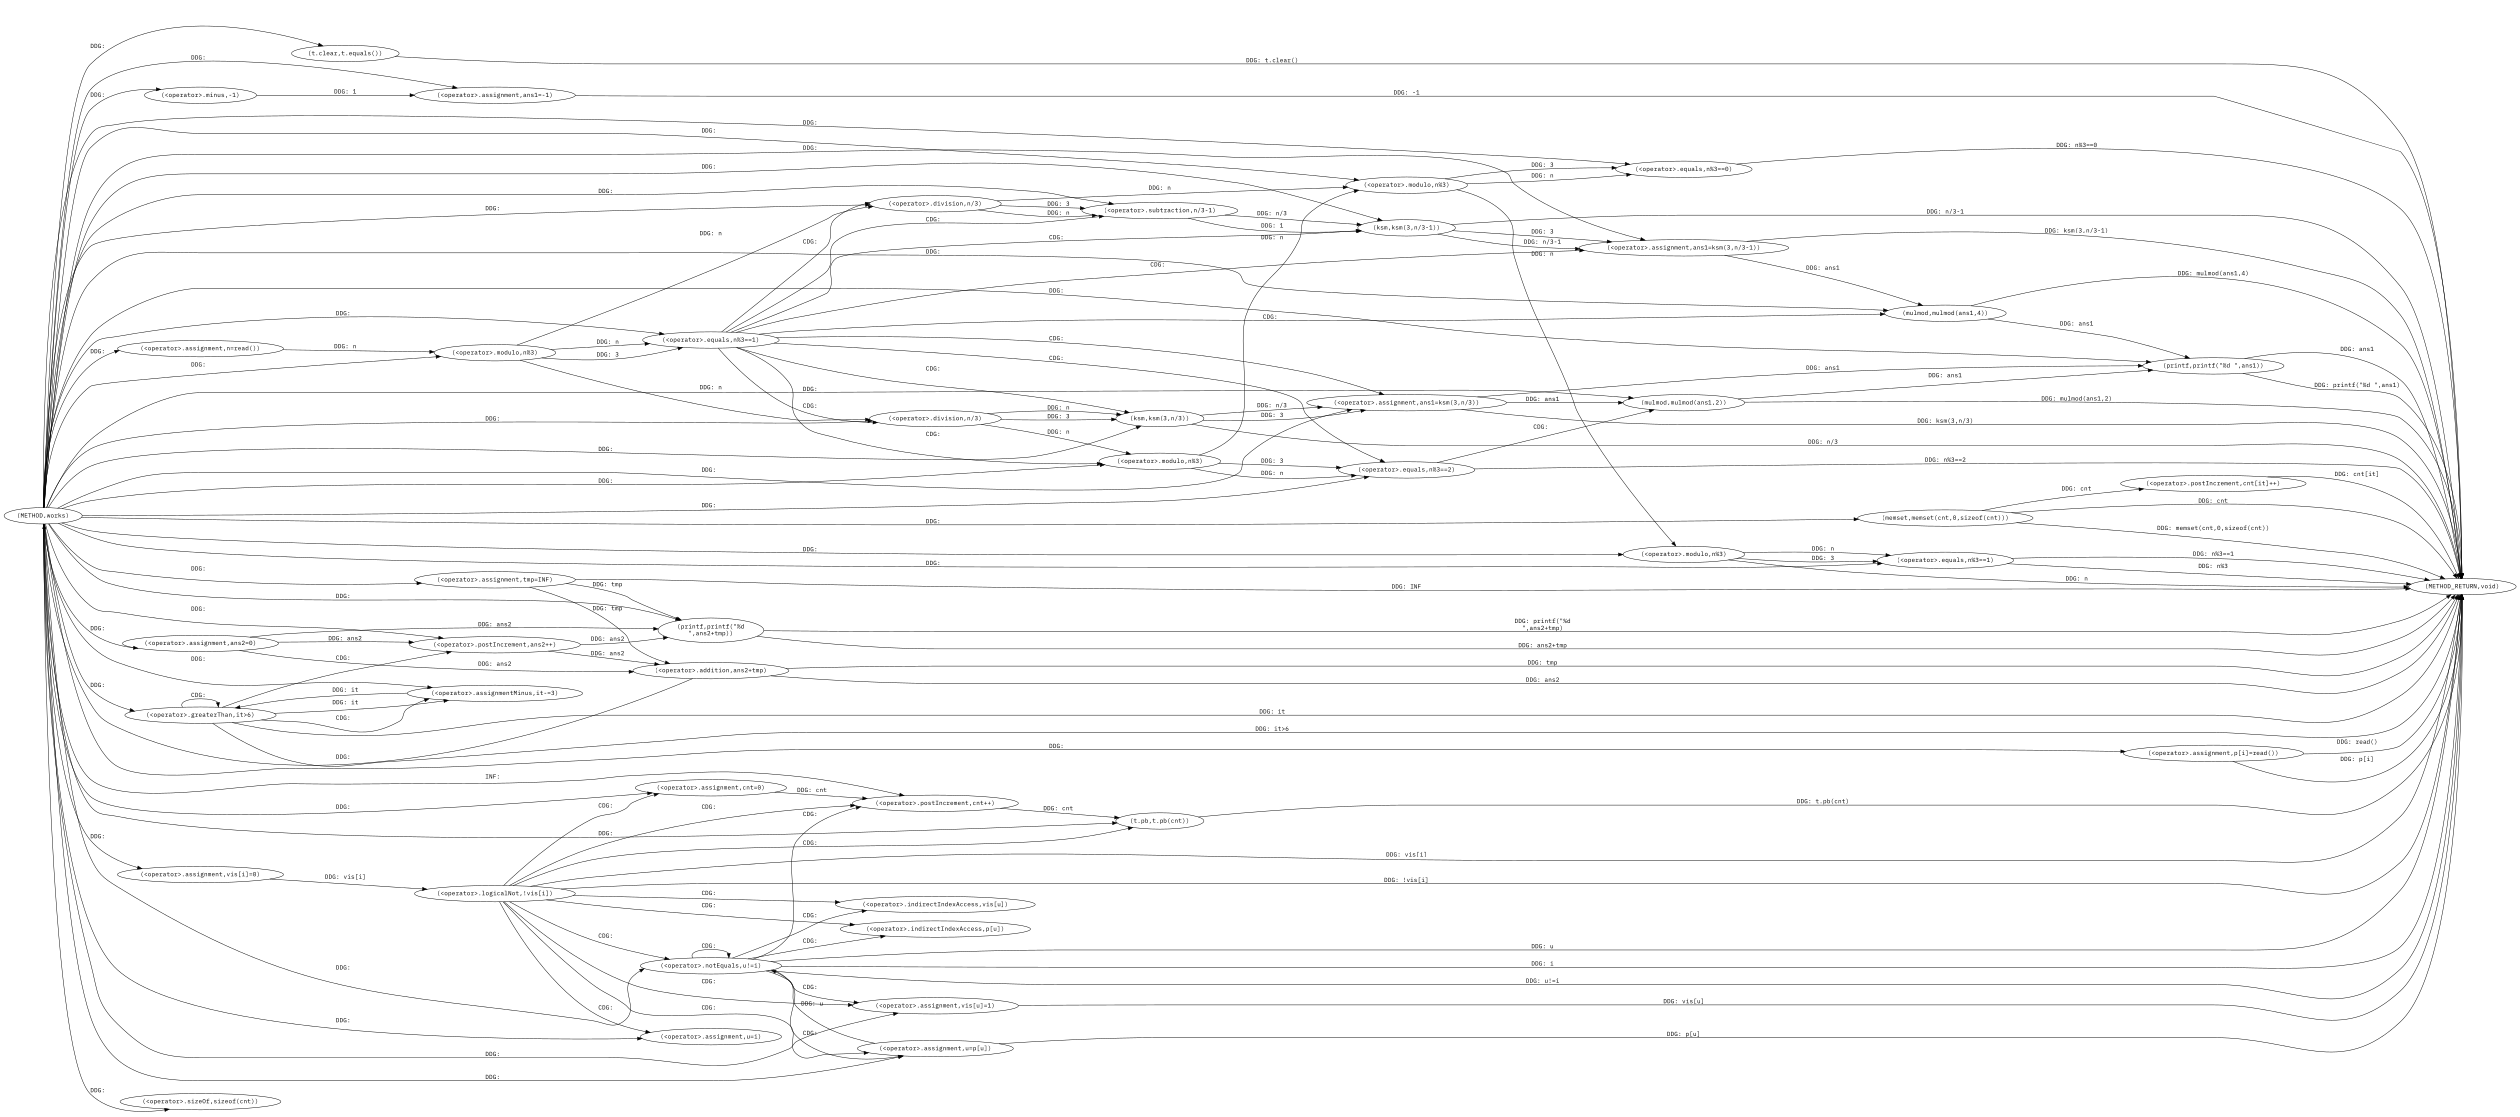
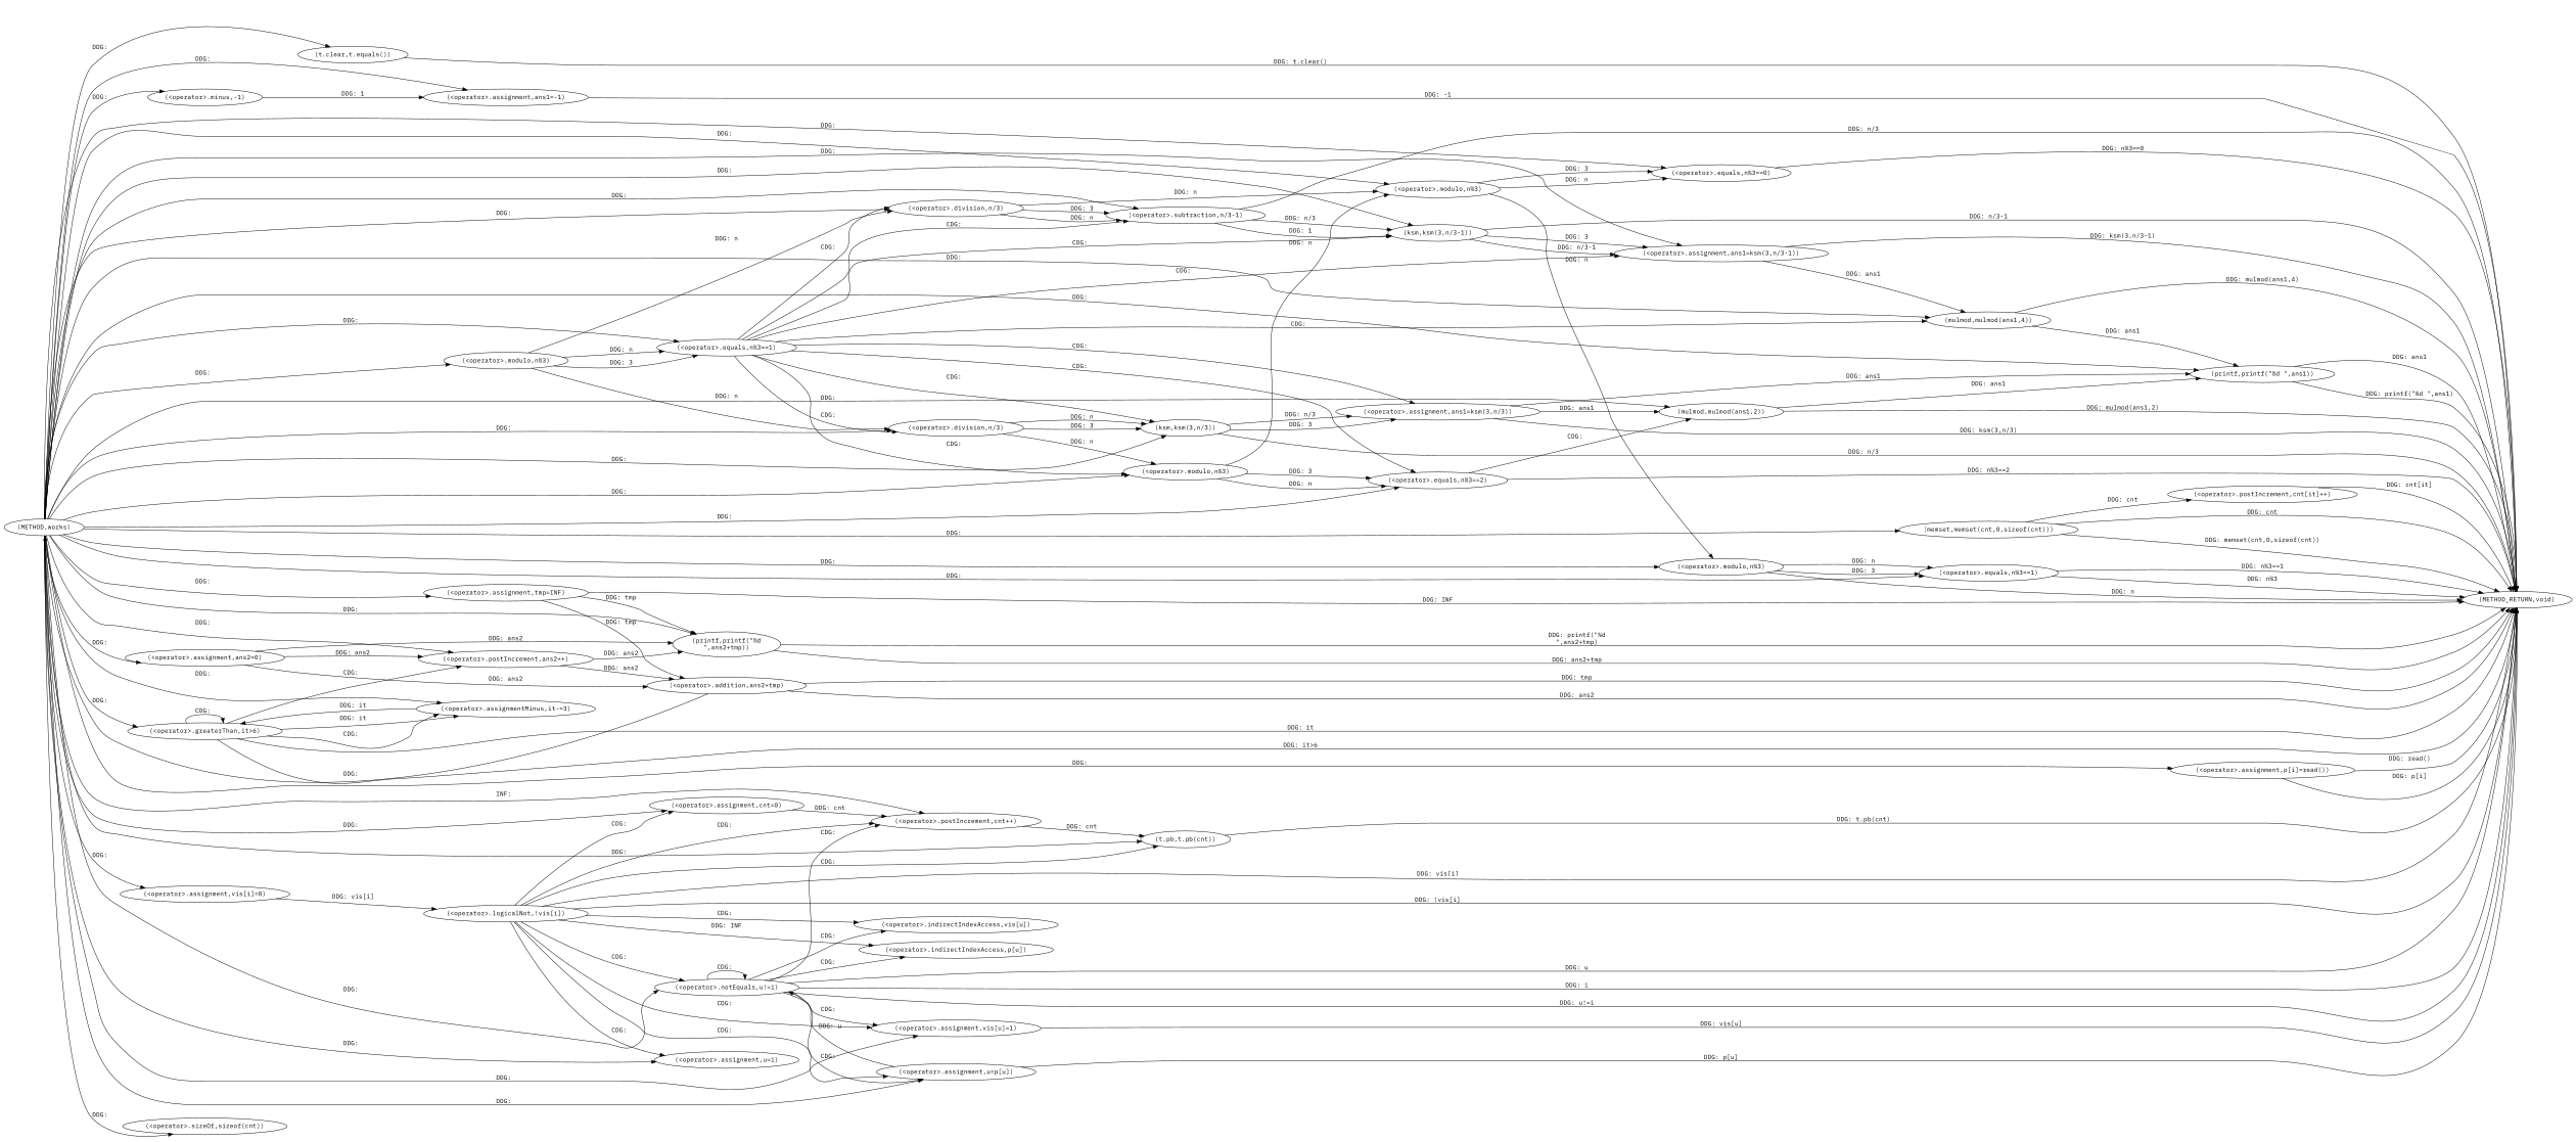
  digraph {
    fontname="IBM Plex Mono"
    rankdir=LR
    node [fontname="IBM Plex Mono"]
    edge [fontname="IBM Plex Mono"]
    n1 [label="(METHOD,works)"]
-   n2 [label="(<operator>.assignment,n=read())"]
    n3 [label="(t.clear,t.equals())"]
    n4 [label="(<operator>.assignment,ans1=-1)"]
    n5 [label="(<operator>.assignment,ans2=0)"]
    n6 [label="(<operator>.assignment,tmp=INF)"]
    n7 [label="(printf,printf(\"%d \",ans1))"]
    n8 [label="(memset,memset(cnt,0,sizeof(cnt)))"]
    n9 [label="(printf,printf(\"%d\n\",ans2+tmp))"]
    n10 [label="(<operator>.assignment,p[i]=read())"]
    n11 [label="(<operator>.assignment,vis[i]=0)"]
    n12 [label="(<operator>.equals,n%3==1)"]
    n13 [label="(<operator>.equals,n%3==0)"]
    n14 [label="(<operator>.minus,-1)"]
    n15 [label="(<operator>.assignment,ans1=ksm(3,n/3-1))"]
    n16 [label="(mulmod,mulmod(ans1,4))"]
    n17 [label="(<operator>.sizeOf,sizeof(cnt))"]
    n18 [label="(<operator>.greaterThan,it>6)"]
    n19 [label="(<operator>.assignment,cnt=0)"]
    n20 [label="(<operator>.assignment,u=i)"]
    n21 [label="(t.pb,t.pb(cnt))"]
    n22 [label="(<operator>.modulo,n%3)"]
    n23 [label="(<operator>.assignment,ans1=ksm(3,n/3))"]
    n24 [label="(<operator>.assignmentMinus,it-=3)"]
    n25 [label="(<operator>.postIncrement,ans2++)"]
    n26 [label="(<operator>.modulo,n%3)"]
    n27 [label="(<operator>.equals,n%3==1)"]
    n28 [label="(<operator>.notEquals,u!=i)"]
    n29 [label="(ksm,ksm(3,n/3-1))"]
    n30 [label="(<operator>.equals,n%3==2)"]
    n31 [label="(mulmod,mulmod(ans1,2))"]
    n32 [label="(<operator>.subtraction,n/3-1)"]
    n33 [label="(ksm,ksm(3,n/3))"]
    n34 [label="(<operator>.modulo,n%3)"]
    n35 [label="(<operator>.assignment,vis[u]=1)"]
    n36 [label="(<operator>.division,n/3)"]
    n37 [label="(<operator>.division,n/3)"]
    n38 [label="(<operator>.modulo,n%3)"]
    n39 [label="(<operator>.postIncrement,cnt++)"]
    n40 [label="(<operator>.assignment,u=p[u])"]
    n41 [label="(METHOD_RETURN,void)"]
    n42 [label="(<operator>.addition,ans2+tmp)"]
    n43 [label="(<operator>.postIncrement,cnt[it]++)"]
    n44 [label="(<operator>.logicalNot,!vis[i])"]
    n45 [label="(<operator>.indirectIndexAccess,vis[u])"]
    n46 [label="(<operator>.indirectIndexAccess,p[u])"]
-   n1 -> n2 [label="DDG: "]
    n1 -> n3 [label="DDG: "]
    n1 -> n4 [label="DDG: "]
    n1 -> n5 [label="DDG: "]
    n1 -> n6 [label="DDG: "]
    n1 -> n7 [label="DDG: "]
    n1 -> n8 [label="DDG: "]
    n1 -> n9 [label="DDG: "]
    n1 -> n10 [label="DDG: "]
    n1 -> n11 [label="DDG: "]
    n1 -> n12 [label="DDG: "]
    n1 -> n13 [label="DDG: "]
    n1 -> n14 [label="DDG: "]
    n1 -> n15 [label="DDG: "]
    n1 -> n16 [label="DDG: "]
    n1 -> n17 [label="DDG: "]
    n1 -> n18 [label="DDG: "]
    n1 -> n19 [label="DDG: "]
    n1 -> n20 [label="DDG: "]
    n1 -> n21 [label="DDG: "]
    n1 -> n22 [label="DDG: "]
-   n1 -> n23 [label="DDG: "]
    n1 -> n24 [label="DDG: "]
    n1 -> n25 [label="DDG: "]
    n1 -> n26 [label="DDG: "]
    n1 -> n27 [label="DDG: "]
    n1 -> n28 [label="DDG: "]
    n1 -> n29 [label="DDG: "]
    n1 -> n30 [label="DDG: "]
    n1 -> n31 [label="DDG: "]
    n1 -> n32 [label="DDG: "]
    n1 -> n33 [label="DDG: "]
    n1 -> n34 [label="DDG: "]
    n1 -> n35 [label="DDG: "]
    n1 -> n36 [label="DDG: "]
    n1 -> n37 [label="DDG: "]
    n1 -> n38 [label="DDG: "]
    n1 -> n39 [label="INF: "]
    n1 -> n40 [label="DDG: "]
-   n2 -> n22 [label="DDG: n"]
    n3 -> n41 [label="DDG: t.clear()"]
    n4 -> n41 [label="DDG: -1"]
    n5 -> n9 [label="DDG: ans2"]
    n5 -> n25 [label="DDG: ans2"]
    n5 -> n42 [label="DDG: ans2"]
    n6 -> n9 [label="DDG: tmp"]
    n6 -> n41 [label="DDG: INF"]
    n6 -> n42 [label="DDG: tmp"]
    n7 -> n41 [label="DDG: ans1"]
    n7 -> n41 [label="DDG: printf(\"%d \",ans1)"]
    n8 -> n41 [label="DDG: cnt"]
    n8 -> n41 [label="DDG: memset(cnt,0,sizeof(cnt))"]
    n8 -> n43 [label="DDG: cnt"]
    n9 -> n41 [label="DDG: ans2+tmp"]
    n9 -> n41 [label="DDG: printf(\"%d\n\",ans2+tmp)"]
    n10 -> n41 [label="DDG: p[i]"]
    n10 -> n41 [label="DDG: read()"]
    n11 -> n44 [label="DDG: vis[i]"]
    n12 -> n15 [label="CDG: "]
    n12 -> n16 [label="CDG: "]
    n12 -> n23 [label="CDG: "]
    n12 -> n29 [label="CDG: "]
    n12 -> n30 [label="CDG: "]
    n12 -> n32 [label="CDG: "]
    n12 -> n33 [label="CDG: "]
    n12 -> n36 [label="CDG: "]
    n12 -> n37 [label="CDG: "]
    n12 -> n38 [label="CDG: "]
    n13 -> n41 [label="DDG: n%3==0"]
    n14 -> n4 [label="DDG: 1"]
    n15 -> n16 [label="DDG: ans1"]
    n15 -> n41 [label="DDG: ksm(3,n/3-1)"]
    n16 -> n7 [label="DDG: ans1"]
    n16 -> n41 [label="DDG: mulmod(ans1,4)"]
    n18 -> n18 [label="CDG: "]
    n18 -> n24 [label="DDG: it"]
    n18 -> n24 [label="CDG: "]
    n18 -> n25 [label="CDG: "]
    n18 -> n41 [label="DDG: it"]
    n18 -> n41 [label="DDG: it>6"]
    n19 -> n39 [label="DDG: cnt"]
    n21 -> n41 [label="DDG: t.pb(cnt)"]
    n22 -> n12 [label="DDG: 3"]
    n22 -> n12 [label="DDG: n"]
    n22 -> n36 [label="DDG: n"]
    n22 -> n37 [label="DDG: n"]
    n23 -> n7 [label="DDG: ans1"]
    n23 -> n31 [label="DDG: ans1"]
    n23 -> n41 [label="DDG: ksm(3,n/3)"]
    n24 -> n18 [label="DDG: it"]
    n25 -> n9 [label="DDG: ans2"]
    n25 -> n42 [label="DDG: ans2"]
    n26 -> n13 [label="DDG: 3"]
    n26 -> n13 [label="DDG: n"]
    n26 -> n34 [label="DDG: n"]
    n27 -> n41 [label="DDG: n%3"]
    n27 -> n41 [label="DDG: n%3==1"]
    n28 -> n28 [label="CDG: "]
    n28 -> n35 [label="CDG: "]
    n28 -> n39 [label="CDG: "]
    n28 -> n40 [label="CDG: "]
    n28 -> n41 [label="DDG: u"]
    n28 -> n41 [label="DDG: i"]
    n28 -> n41 [label="DDG: u!=i"]
    n28 -> n45 [label="CDG: "]
    n28 -> n46 [label="CDG: "]
    n29 -> n15 [label="DDG: n/3-1"]
    n29 -> n15 [label="DDG: 3"]
    n29 -> n41 [label="DDG: n/3-1"]
    n30 -> n31 [label="CDG: "]
    n30 -> n41 [label="DDG: n%3==2"]
    n31 -> n7 [label="DDG: ans1"]
    n31 -> n41 [label="DDG: mulmod(ans1,2)"]
    n32 -> n29 [label="DDG: n/3"]
    n32 -> n29 [label="DDG: 1"]
+   n32 -> n41 [label="DDG: n/3"]
    n33 -> n23 [label="DDG: 3"]
    n33 -> n23 [label="DDG: n/3"]
    n33 -> n41 [label="DDG: n/3"]
    n34 -> n27 [label="DDG: n"]
    n34 -> n27 [label="DDG: 3"]
    n34 -> n41 [label="DDG: n"]
    n35 -> n41 [label="DDG: vis[u]"]
    n36 -> n26 [label="DDG: n"]
    n36 -> n32 [label="DDG: 3"]
    n36 -> n32 [label="DDG: n"]
    n37 -> n33 [label="DDG: n"]
    n37 -> n33 [label="DDG: 3"]
    n37 -> n38 [label="DDG: n"]
    n38 -> n26 [label="DDG: n"]
    n38 -> n30 [label="DDG: n"]
    n38 -> n30 [label="DDG: 3"]
    n39 -> n21 [label="DDG: cnt"]
    n40 -> n28 [label="DDG: u"]
    n40 -> n41 [label="DDG: p[u]"]
    n42 -> n1 [label="DDG: "]
    n42 -> n41 [label="DDG: ans2"]
    n42 -> n41 [label="DDG: tmp"]
    n43 -> n41 [label="DDG: cnt[it]"]
    n44 -> n19 [label="CDG: "]
    n44 -> n20 [label="CDG: "]
    n44 -> n21 [label="CDG: "]
    n44 -> n28 [label="CDG: "]
    n44 -> n35 [label="CDG: "]
    n44 -> n39 [label="CDG: "]
    n44 -> n40 [label="CDG: "]
    n44 -> n41 [label="DDG: vis[i]"]
    n44 -> n41 [label="DDG: !vis[i]"]
    n44 -> n45 [label="CDG: "]
-   n44 -> n46 [label="CDG: "]
+   n44 -> n46 [label="DDG: INF"]
  }
